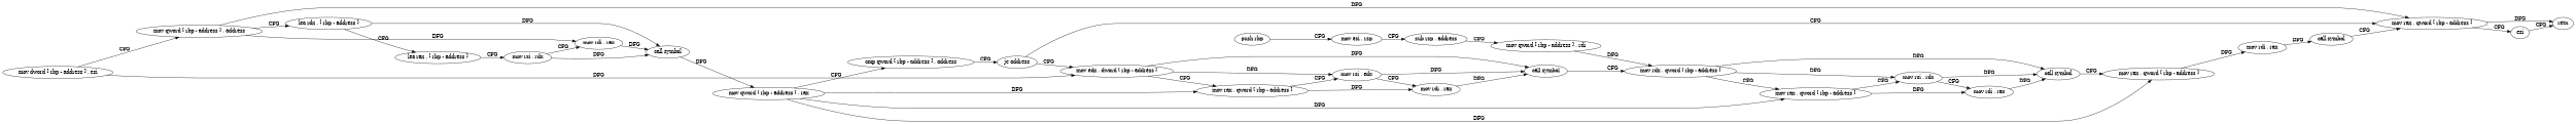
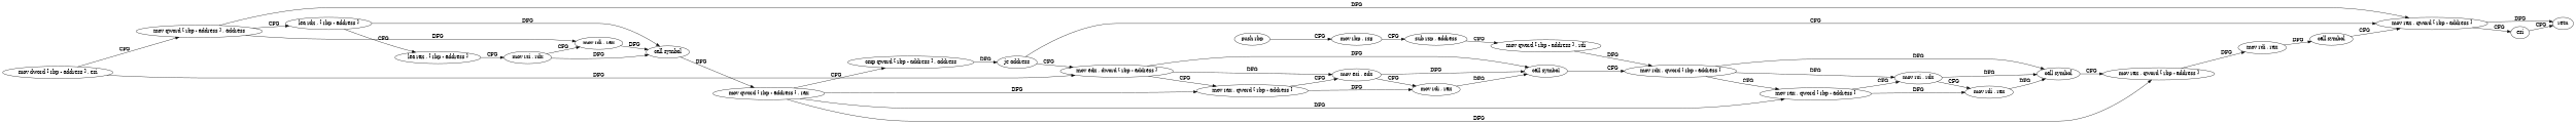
  digraph {
    rankdir=LR
    n1 [label="push rbp"]
-   n2 [label="mov esi , rsp"]
+   n2 [label="mov rbp , rsp"]
    n3 [label="sub rsp , address"]
    n4 [label="mov qword [ rbp - address ] , rdi"]
    n5 [label="mov rdx , qword [ rbp - address ]"]
    n6 [label="mov dword [ rbp - address ] , esi"]
    n7 [label="mov qword [ rbp - address ] , address"]
    n8 [label="mov edx , dword [ rbp - address ]"]
    n9 [label="mov rax , qword [ rbp - address ]"]
    n10 [label="mov rsi , rdx"]
    n11 [label="call symbol"]
    n12 [label="lea rdx , [ rbp - address ]"]
    n13 [label="mov rdi , rax"]
    n14 [label="mov rax , qword [ rbp - address ]"]
    n15 [label="mov rax , qword [ rbp - address ]"]
-   n16 [label="mov rsi , edx"]
+   n16 [label="mov esi , edx"]
    n17 [label="call symbol"]
    n18 [label="lea rax , [ rbp - address ]"]
    n19 [label="call symbol"]
    n20 [label=esi]
    n21 [label=retn]
    n22 [label="mov rsi , rdx"]
    n23 [label="mov qword [ rbp - address ] , rax"]
    n24 [label="cmp qword [ rbp - address ] , address"]
    n25 [label="mov rax , qword [ rbp - address ]"]
    n26 [label="je address"]
    n27 [label="mov rdi , rax"]
    n28 [label="mov rdi , rax"]
    n29 [label="mov rdi , rax"]
    n30 [label="call symbol"]
    n1 -> n2 [label=CFG]
    n2 -> n3 [label=CFG]
    n3 -> n4 [label=CFG]
    n4 -> n5 [label=DFG]
    n5 -> n9 [label=CFG]
    n5 -> n10 [label=DFG]
    n5 -> n11 [label=DFG]
    n6 -> n7 [label=CFG]
    n6 -> n8 [label=DFG]
    n7 -> n12 [label=CFG]
    n7 -> n13 [label=DFG]
    n7 -> n14 [label=DFG]
    n8 -> n15 [label=CFG]
    n8 -> n16 [label=DFG]
    n8 -> n17 [label=DFG]
    n9 -> n10 [label=CFG]
    n9 -> n28 [label=DFG]
    n10 -> n11 [label=DFG]
    n10 -> n28 [label=CFG]
    n11 -> n25 [label=CFG]
    n12 -> n18 [label=CFG]
    n12 -> n19 [label=DFG]
    n13 -> n19 [label=DFG]
    n14 -> n20 [label=CFG]
    n14 -> n21 [label=DFG]
    n15 -> n16 [label=CFG]
    n15 -> n27 [label=DFG]
    n16 -> n17 [label=DFG]
    n16 -> n27 [label=CFG]
    n17 -> n5 [label=CFG]
    n18 -> n22 [label=CFG]
    n19 -> n23 [label=DFG]
    n20 -> n21 [label=CFG]
    n22 -> n13 [label=CFG]
    n22 -> n19 [label=DFG]
    n23 -> n9 [label=DFG]
    n23 -> n15 [label=DFG]
    n23 -> n24 [label=CFG]
    n23 -> n25 [label=DFG]
-   n24 -> n26 [label=CFG]
+   n24 -> n26 [label=DFG]
    n25 -> n29 [label=DFG]
    n26 -> n8 [label=CFG]
    n26 -> n14 [label=CFG]
    n27 -> n17 [label=DFG]
    n28 -> n11 [label=DFG]
    n29 -> n30 [label=DFG]
    n30 -> n14 [label=CFG]
  }
